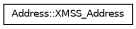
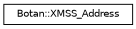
  digraph {
    rankdir=LR
-   n1 [color=black fillcolor=white fontname=Helvetica fontsize=10 height=0.2 label="Address::XMSS_Address" shape=record style=filled width=0.4]
+   n1 [color=black fillcolor=white fontname=Helvetica fontsize=10 height=0.2 label="Botan::XMSS_Address" shape=record style=filled width=0.4]
  }
